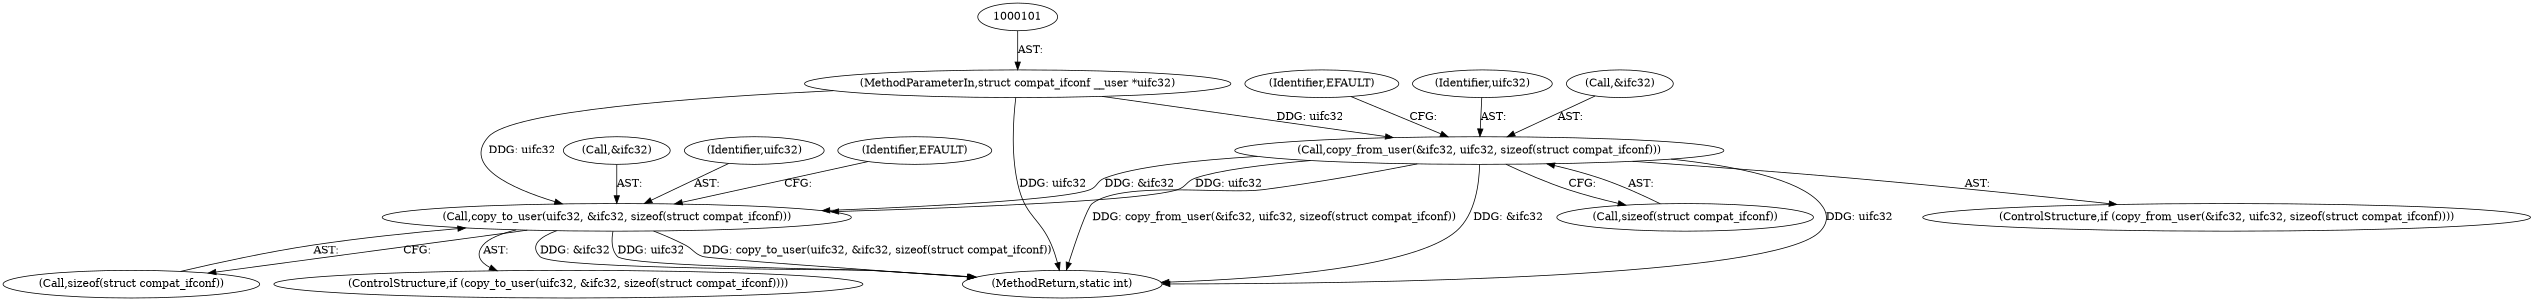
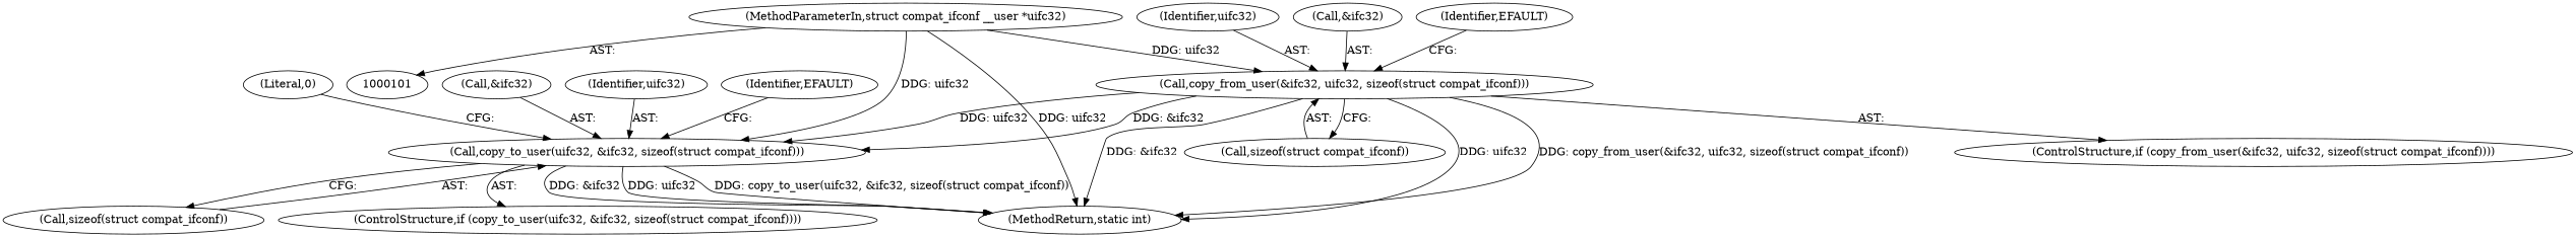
  digraph {
    n1 [label="(Call,copy_from_user(&ifc32, uifc32, sizeof(struct compat_ifconf)))"]
    n2 [label="(Call,copy_to_user(uifc32, &ifc32, sizeof(struct compat_ifconf)))"]
    n3 [label="(ControlStructure,if (copy_from_user(&ifc32, uifc32, sizeof(struct compat_ifconf))))"]
    n4 [label="(MethodReturn,static int)"]
    n5 [label="(Call,sizeof(struct compat_ifconf))"]
    n6 [label="(Call,sizeof(struct compat_ifconf))"]
    n7 [label="(ControlStructure,if (copy_to_user(uifc32, &ifc32, sizeof(struct compat_ifconf))))"]
    n8 [label="(MethodParameterIn,struct compat_ifconf __user *uifc32)"]
    1000101
+   n10 [label="(Literal,0)"]
    n11 [label="(Identifier,uifc32)"]
    n12 [label="(Call,&ifc32)"]
    n13 [label="(Call,&ifc32)"]
    n14 [label="(Identifier,uifc32)"]
    n15 [label="(Identifier,EFAULT)"]
    n16 [label="(Identifier,EFAULT)"]
    n1 -> n2 [label="DDG: uifc32"]
    n1 -> n2 [label="DDG: &ifc32"]
    n1 -> n3 [label="AST: "]
    n1 -> n4 [label="DDG: uifc32"]
    n1 -> n4 [label="DDG: copy_from_user(&ifc32, uifc32, sizeof(struct compat_ifconf))"]
    n1 -> n4 [label="DDG: &ifc32"]
    n1 -> n5 [label="CFG: "]
    n2 -> n4 [label="DDG: uifc32"]
    n2 -> n4 [label="DDG: copy_to_user(uifc32, &ifc32, sizeof(struct compat_ifconf))"]
    n2 -> n4 [label="DDG: &ifc32"]
    n2 -> n6 [label="CFG: "]
    n2 -> n7 [label="AST: "]
    n5 -> n1 [label="AST: "]
    n6 -> n2 [label="AST: "]
    n8 -> n1 [label="DDG: uifc32"]
    n8 -> n2 [label="DDG: uifc32"]
    n8 -> n4 [label="DDG: uifc32"]
-   1000101 -> n8 [label="AST: "]
+   n8 -> 1000101 [label="AST: "]
+   n10 -> n2 [label="CFG: "]
    n11 -> n1 [label="AST: "]
    n12 -> n1 [label="AST: "]
    n13 -> n2 [label="AST: "]
    n14 -> n2 [label="AST: "]
    n15 -> n1 [label="CFG: "]
    n16 -> n2 [label="CFG: "]
  }
